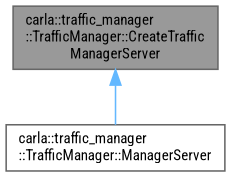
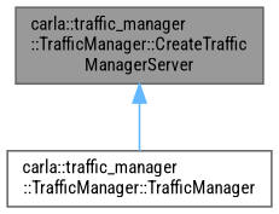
  digraph {
    rankdir=TB
    fontname="Roboto Condensed"
    node [fontname="Roboto Condensed" fontsize=10 shape=box style=filled]
    n1 [color=gray40 fillcolor=grey60 fontcolor=black height=0.2 label="carla::traffic_manager\l::TrafficManager::CreateTraffic\lManagerServer" width=0.4]
-   n2 [color=grey40 fillcolor=white height=0.2 label="carla::traffic_manager\l::TrafficManager::ManagerServer" width=0.4]
+   n2 [color=grey40 fillcolor=white height=0.2 label="carla::traffic_manager\l::TrafficManager::TrafficManager" width=0.4]
    n1 -> n2 [color=steelblue1 dir=back fontname="Roboto Condensed" fontsize=10 labelfontname=Helvetica labelfontsize=10 style=solid]
  }
